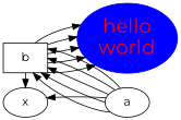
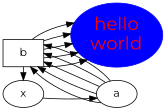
  digraph {
    fontname=Montserrat
    rankdir=LR
    node [fontname=Montserrat]
    edge [fontname=Montserrat]
    b [shape=box]
    x
    n3 [color=blue fontcolor=red fontsize=24 label="hello\nworld" style=filled]
    a
    subgraph sub_1 {
      rank=same
      b
      x
    }
    b -> x
    b -> n3
    b -> n3
    b -> n3
    b -> n3
    b -> n3
    a -> b
    a -> b
    a -> b
    a -> b
    a -> b
-   a -> x
+   x -> a
  }
